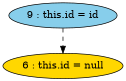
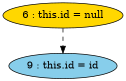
  digraph {
    node [style=filled]
    "6 : this.id = null" [fillcolor=gold]
    "9 : this.id = id" [fillcolor=skyblue]
-   "9 : this.id = id" -> "6 : this.id = null" [style=dashed]
+   "6 : this.id = null" -> "9 : this.id = id" [style=dashed]
  }
